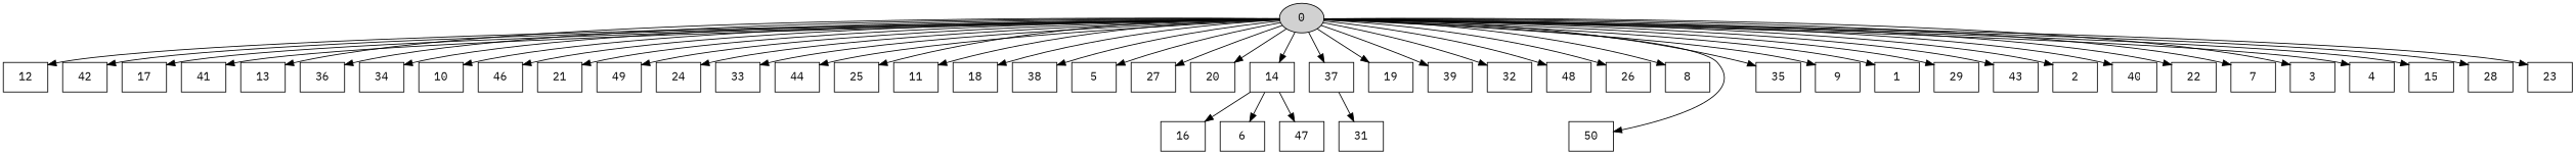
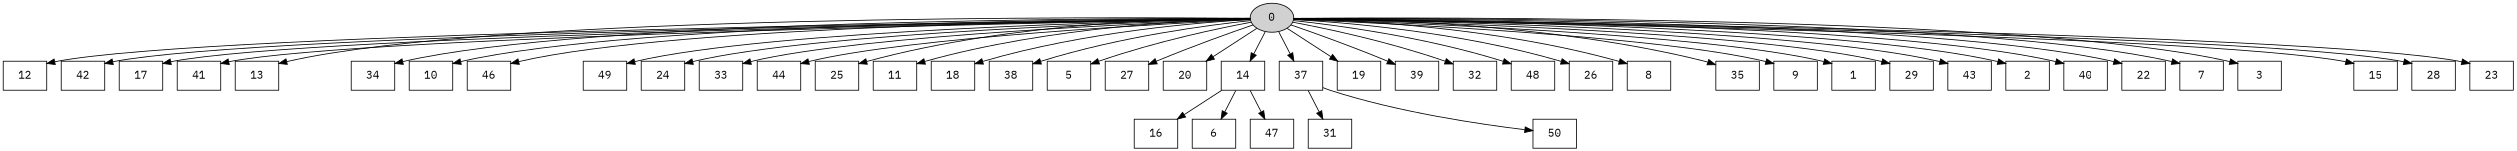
  digraph {
    fontname="IBM Plex Mono"
    node [fillcolor=white fontname="IBM Plex Mono" style=filled shape=box]
    edge [fontname="IBM Plex Mono"]
    0 [fillcolor=grey82 shape=""]
    n2 [label="12\n"]
    n3 [label="42\n"]
    n4 [label="17\n"]
    n5 [label="41\n"]
    n6 [label="13\n"]
-   n7 [label="36\n"]
    n8 [label="34\n"]
    n9 [label="10\n"]
    n10 [label="46\n"]
-   n11 [label="21\n"]
    n12 [label="49\n"]
    n13 [label="24\n"]
    n14 [label="33\n"]
    n15 [label="44\n"]
    n16 [label="25\n"]
    n17 [label="11\n"]
    n18 [label="18\n"]
    n19 [label="38\n"]
    n20 [label="5\n"]
    n21 [label="27\n"]
    n22 [label="20\n"]
    n23 [label="14\n"]
    n24 [label="37\n"]
    n25 [label="19\n"]
    n26 [label="39\n"]
    n27 [label="32\n"]
    n28 [label="48\n"]
    n29 [label="26\n"]
    n30 [label="8\n"]
    n31 [label="50\n"]
    n32 [label="35\n"]
    n33 [label="9\n"]
    n34 [label="1\n"]
    n35 [label="29\n"]
    n36 [label="43\n"]
    n37 [label="2\n"]
    n38 [label="40\n"]
    n39 [label="22\n"]
    n40 [label="7\n"]
    n41 [label="3\n"]
-   n42 [label="4\n"]
    n43 [label="15\n"]
    n44 [label="28\n"]
    n45 [label="23\n"]
    n46 [label="16\n"]
    n47 [label="6\n"]
    n48 [label="47\n"]
    n49 [label="31\n"]
    0 -> n2
    0 -> n3
    0 -> n4
    0 -> n5
    0 -> n6
-   0 -> n7
    0 -> n8
    0 -> n9
    0 -> n10
-   0 -> n11
    0 -> n12
    0 -> n13
    0 -> n14
    0 -> n15
    0 -> n16
    0 -> n17
    0 -> n18
    0 -> n19
    0 -> n20
    0 -> n21
    0 -> n22
    0 -> n23
    0 -> n24
    0 -> n25
    0 -> n26
    0 -> n27
    0 -> n28
    0 -> n29
    0 -> n30
-   0 -> n31
+   n24 -> n31
    0 -> n32
    0 -> n33
    0 -> n34
    0 -> n35
    0 -> n36
    0 -> n37
    0 -> n38
    0 -> n39
    0 -> n40
    0 -> n41
-   0 -> n42
    0 -> n43
    0 -> n44
    0 -> n45
    n23 -> n46
    n23 -> n47
    n23 -> n48
    n24 -> n49
  }
